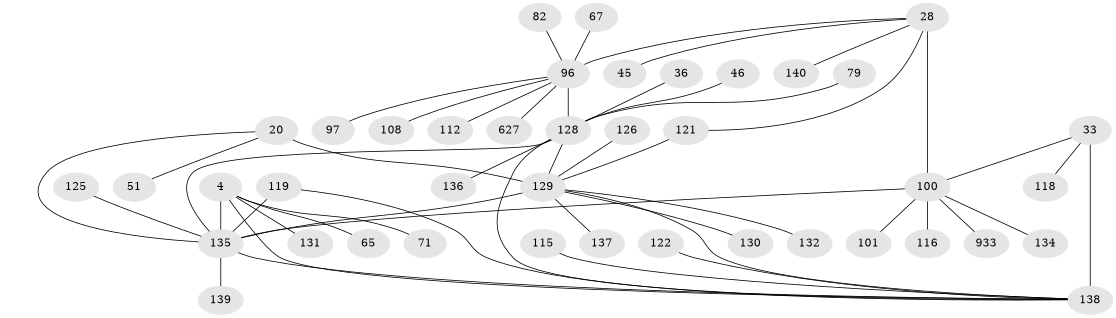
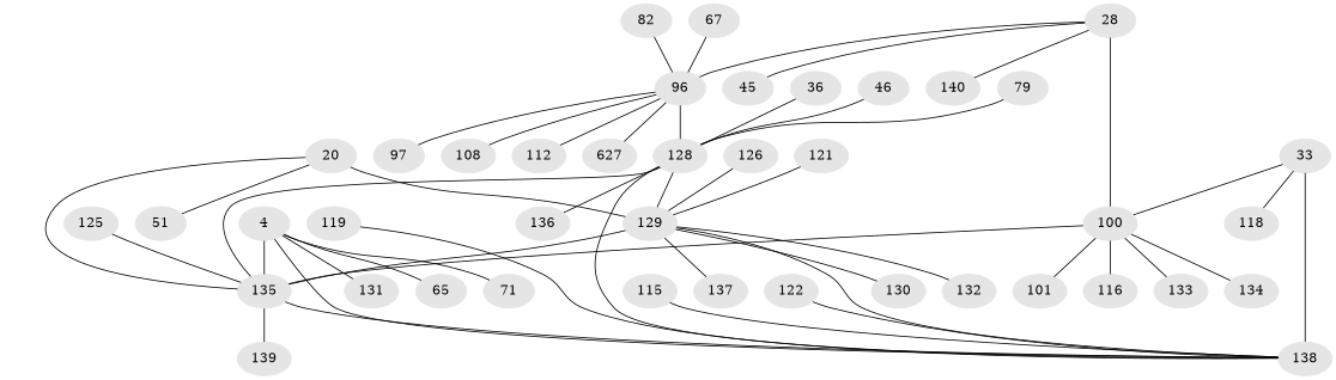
  graph {
    node [color=gray90 style=filled]
    4 [super="+3"]
    65
    71
    131
    135 [super="+78+84+99+40+68+76+83+86+106+88+90+92+95+103+104+117+123+124"]
    138 [super="+109+113"]
    139
    20 [super="+15"]
    51
    129 [super="+66+64+72+80+18+60+85+102+110+114+120"]
    130 [super="+105"]
    132
    137
    28 [super="+22"]
    45
    96 [super="+75+14+42+48"]
    100 [super="+27+54+24+87+91+94"]
    121
    140 [super="+58"]
    128 [super="+13"]
    97
    108
    112
    n24 [label=627]
    101
    116 [super="+43"]
-   133 [label=933]
+   133
    134
    33 [super="+31"]
    118
    136
    36
    46
    67
    79
    82
    115
    119 [super="+111"]
    122
    125
    126
    4 -- 65
    4 -- 71
    4 -- 131
    4 -- 135 [weight=10]
    4 -- 138
    135 -- 138
    135 -- 139
    20 -- 135
    20 -- 51
    20 -- 129 [weight=10]
    129 -- 135 [weight=2]
    129 -- 138 [weight=2]
    129 -- 130
    129 -- 132
    129 -- 137
    28 -- 45
    28 -- 96
    28 -- 100 [weight=10]
-   28 -- 121
    28 -- 140
    96 -- 128 [weight=12]
    96 -- 97
    96 -- 108
    96 -- 112
    96 -- n24
    100 -- 135 [weight=3]
    100 -- 101
    100 -- 116
    100 -- 133
    100 -- 134
    121 -- 129 [weight=2]
    128 -- 135
    128 -- 138
    128 -- 129
    128 -- 136
    33 -- 138 [weight=10]
    33 -- 100
    33 -- 118
    36 -- 128
    46 -- 128
    67 -- 96
    79 -- 128
    82 -- 96
    115 -- 138
-   119 -- 135 [weight=2]
    119 -- 138
    122 -- 138
    125 -- 135
    126 -- 129
  }
